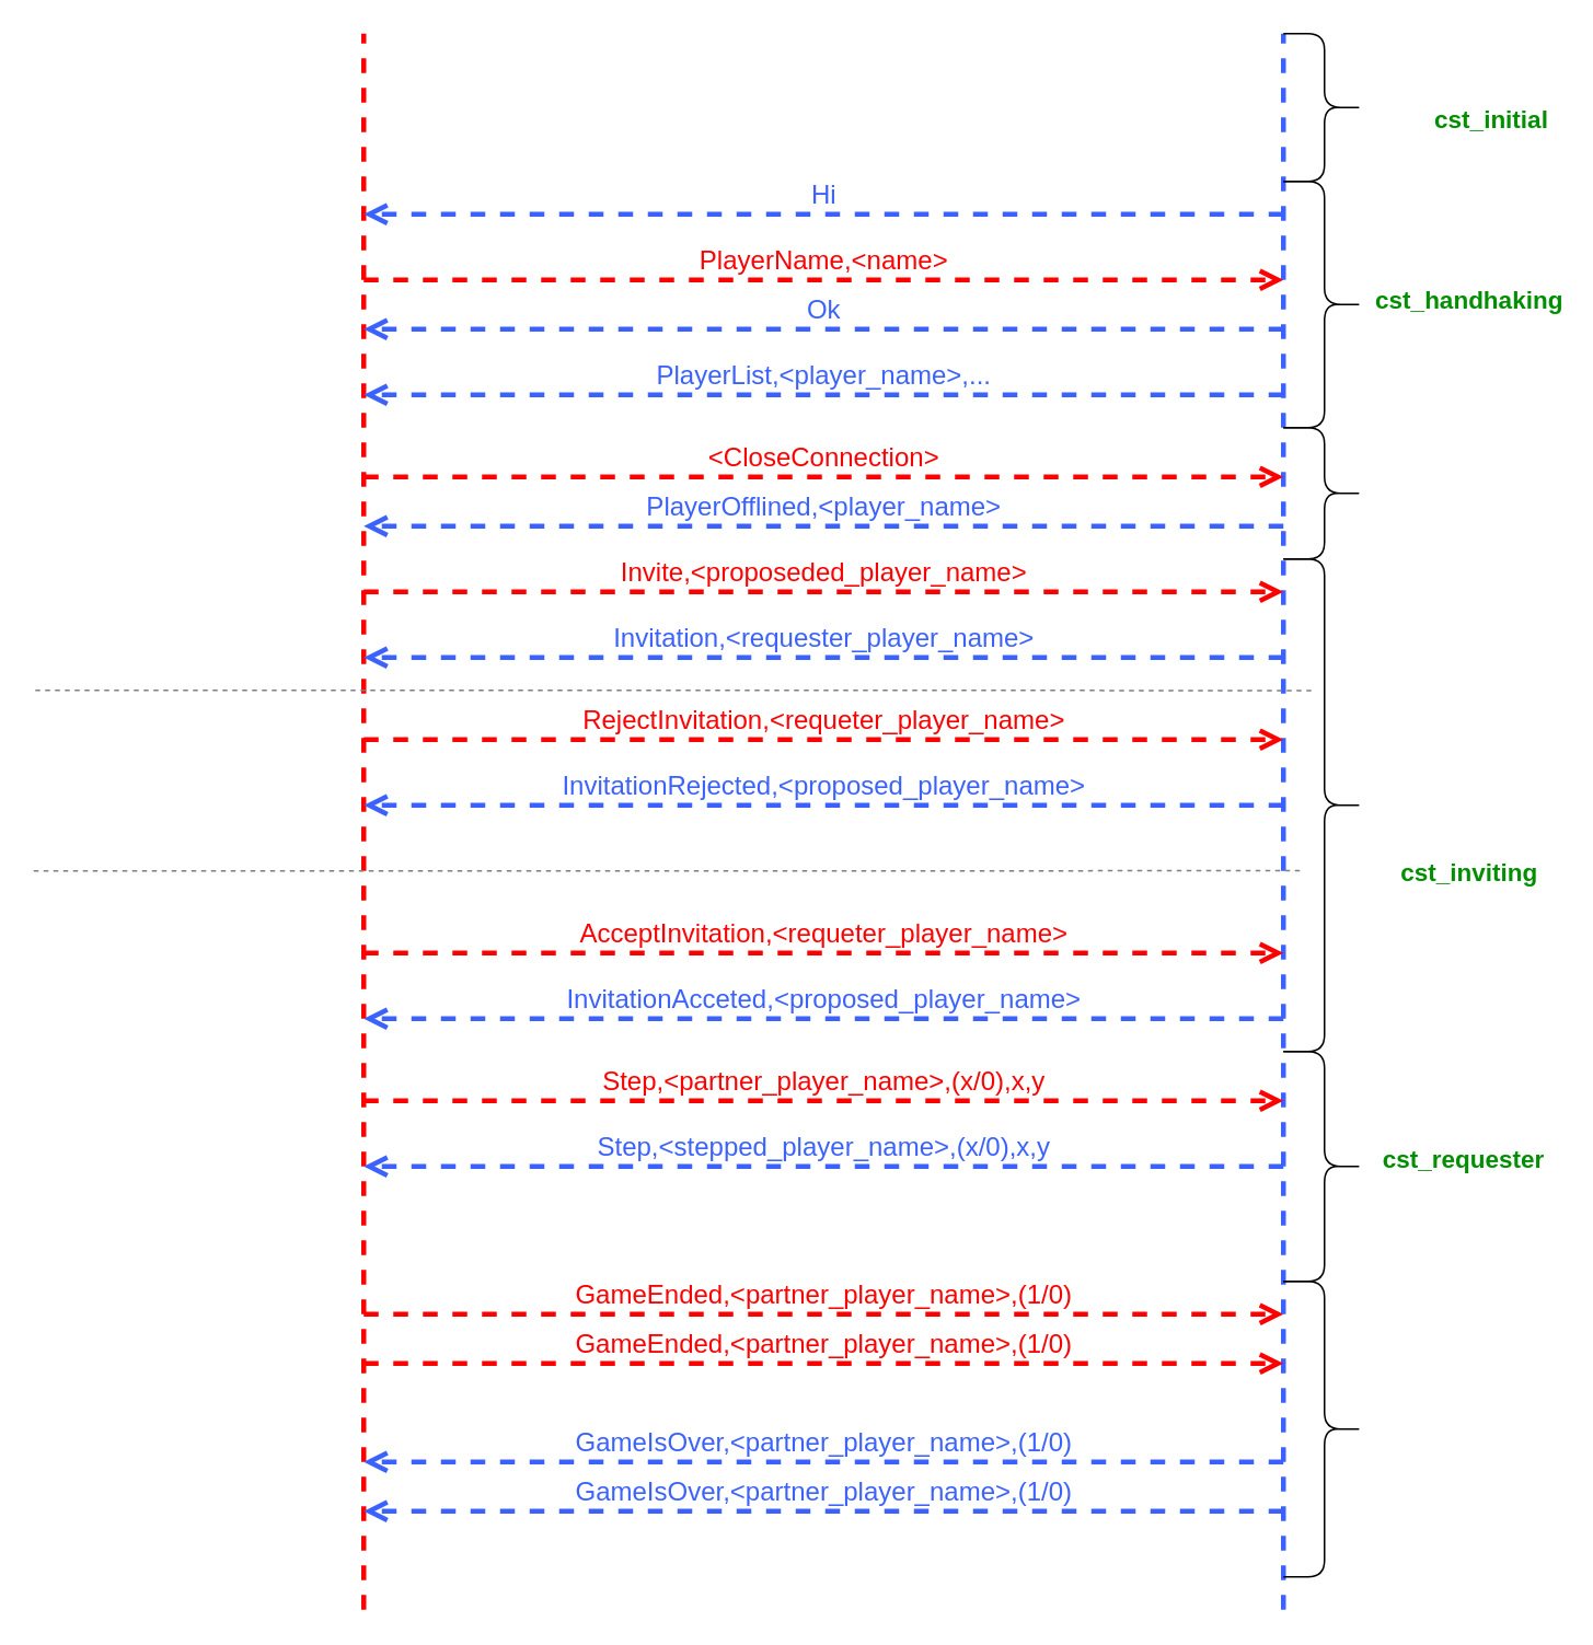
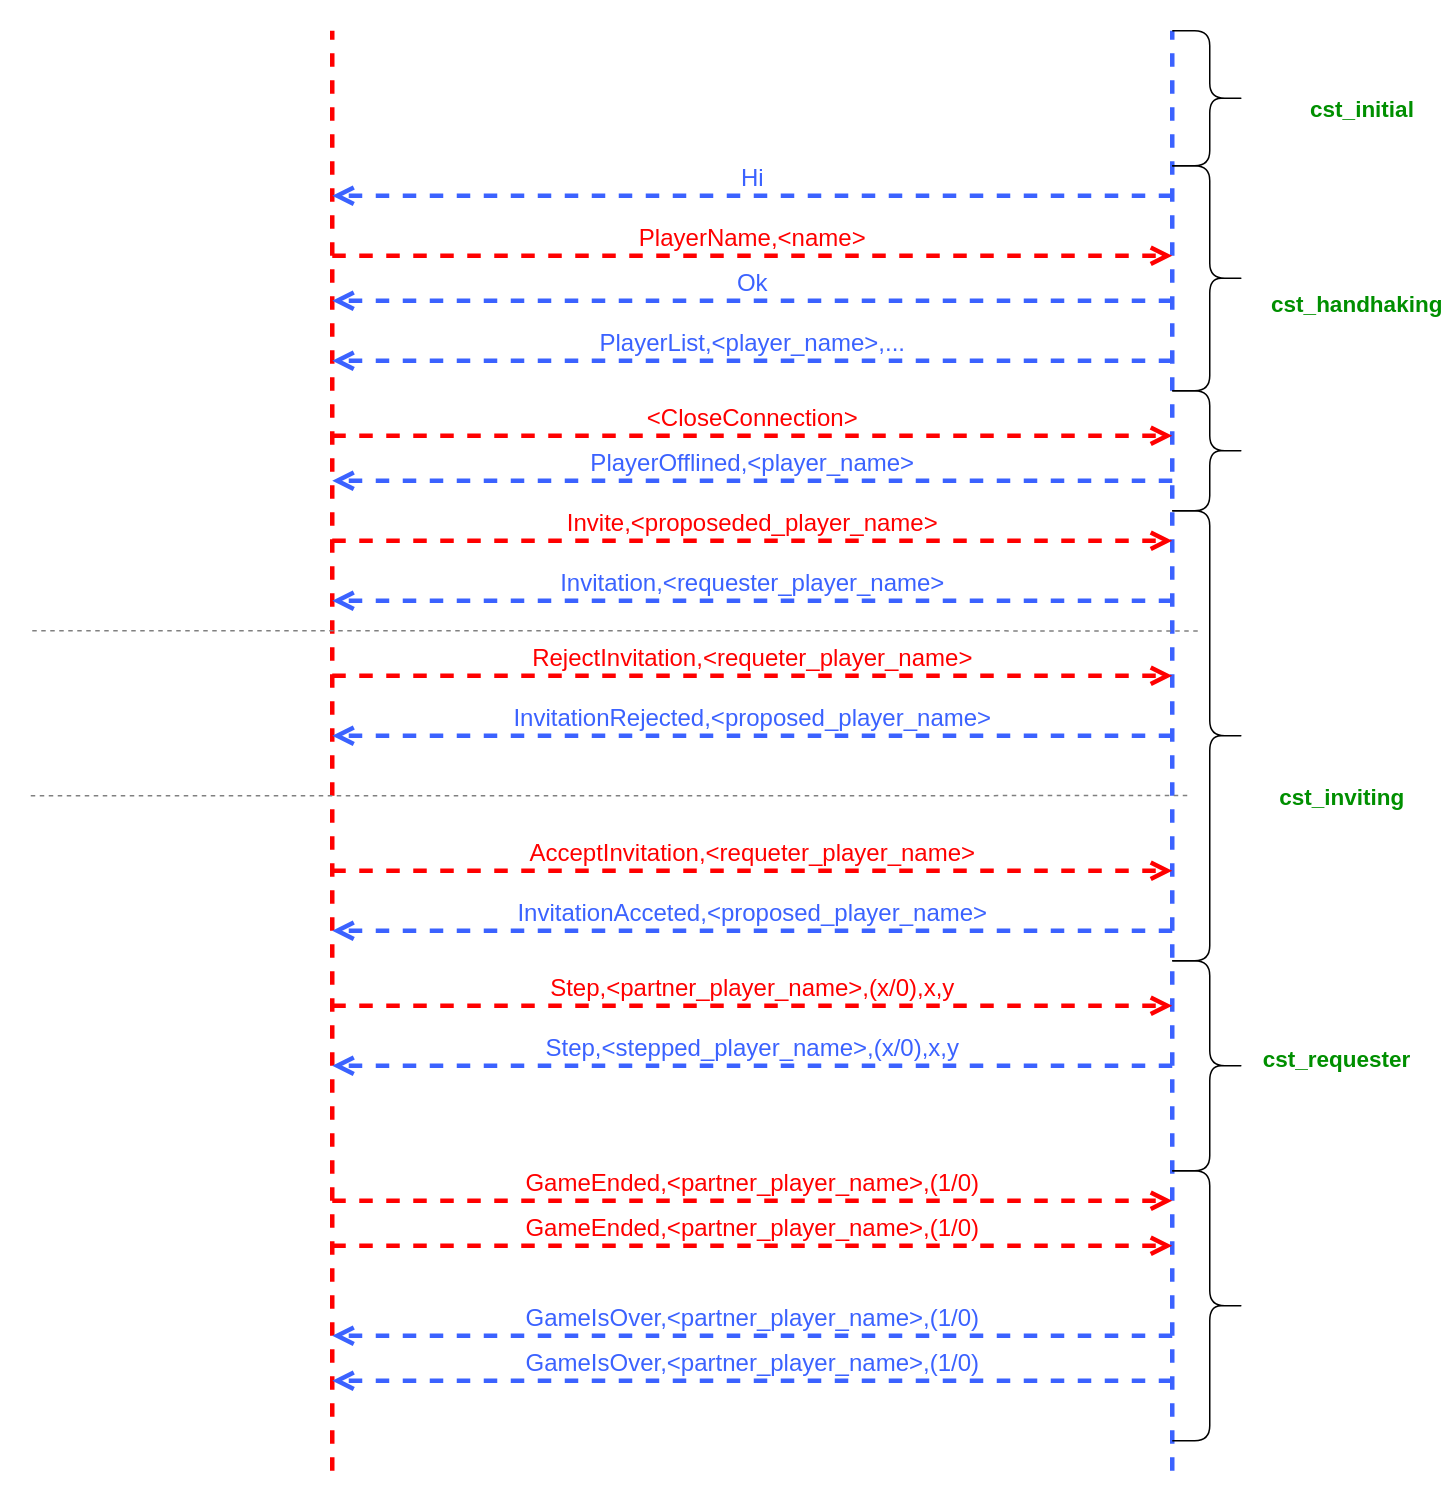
  <mxCell id="0" />
  <mxCell id="1" parent="0" />
  <mxCell id="2" value="" style="endArrow=none;dashed=1;html=1;rounded=0;strokeWidth=3;strokeColor=#FF0000;" edge="1" parent="1"><mxGeometry width="50" height="50" relative="1" as="geometry"><mxPoint x="221" y="980" as="sourcePoint" /><mxPoint x="221" y="20" as="targetPoint" /></mxGeometry></mxCell>
  <mxCell id="3" value="" style="endArrow=none;dashed=1;html=1;rounded=0;strokeWidth=3;strokeColor=#3B62FF;" edge="1" parent="1"><mxGeometry width="50" height="50" relative="1" as="geometry"><mxPoint x="781" y="980" as="sourcePoint" /><mxPoint x="781" y="20" as="targetPoint" /></mxGeometry></mxCell>
  <mxCell id="4" value="Hi" style="html=1;verticalAlign=bottom;endArrow=open;dashed=1;endSize=8;rounded=0;fontSize=16;fontColor=#3B62FF;strokeColor=#3B62FF;strokeWidth=3;" edge="1" parent="1"><mxGeometry relative="1" as="geometry"><mxPoint x="781" y="130" as="sourcePoint" /><mxPoint x="221" y="130" as="targetPoint" /></mxGeometry></mxCell>
  <mxCell id="5" value="PlayerName,&amp;lt;name&amp;gt;" style="html=1;verticalAlign=bottom;endArrow=open;dashed=1;endSize=8;rounded=0;fontSize=16;fontColor=#FF0000;strokeColor=#FF0000;strokeWidth=3;" edge="1" parent="1"><mxGeometry relative="1" as="geometry"><mxPoint x="221" y="170" as="sourcePoint" /><mxPoint x="781" y="170" as="targetPoint" /></mxGeometry></mxCell>
  <mxCell id="6" value="Ok" style="html=1;verticalAlign=bottom;endArrow=open;dashed=1;endSize=8;rounded=0;fontSize=16;fontColor=#3B62FF;strokeColor=#3B62FF;strokeWidth=3;" edge="1" parent="1"><mxGeometry relative="1" as="geometry"><mxPoint x="781" y="200" as="sourcePoint" /><mxPoint x="221" y="200" as="targetPoint" /></mxGeometry></mxCell>
  <mxCell id="7" value="Invite,&amp;lt;proposeded_player_name&amp;gt;" style="html=1;verticalAlign=bottom;endArrow=open;dashed=1;endSize=8;rounded=0;fontSize=16;fontColor=#FF0000;strokeColor=#FF0000;strokeWidth=3;" edge="1" parent="1"><mxGeometry relative="1" as="geometry"><mxPoint x="221" y="360" as="sourcePoint" /><mxPoint x="781" y="360" as="targetPoint" /></mxGeometry></mxCell>
  <mxCell id="8" value="Invitation,&amp;lt;requester_player_name&amp;gt;" style="html=1;verticalAlign=bottom;endArrow=open;dashed=1;endSize=8;rounded=0;fontSize=16;fontColor=#3B62FF;strokeColor=#3B62FF;strokeWidth=3;" edge="1" parent="1"><mxGeometry relative="1" as="geometry"><mxPoint x="781" y="400" as="sourcePoint" /><mxPoint x="221" y="400" as="targetPoint" /></mxGeometry></mxCell>
  <mxCell id="9" value="RejectInvitation,&amp;lt;requeter_player_name&amp;gt;" style="html=1;verticalAlign=bottom;endArrow=open;dashed=1;endSize=8;rounded=0;fontSize=16;fontColor=#FF0000;strokeColor=#FF0000;strokeWidth=3;" edge="1" parent="1"><mxGeometry relative="1" as="geometry"><mxPoint x="221" y="450" as="sourcePoint" /><mxPoint x="781" y="450" as="targetPoint" /></mxGeometry></mxCell>
  <mxCell id="10" value="InvitationRejected,&amp;lt;proposed_player_name&amp;gt;" style="html=1;verticalAlign=bottom;endArrow=open;dashed=1;endSize=8;rounded=0;fontSize=16;fontColor=#3B62FF;strokeColor=#3B62FF;strokeWidth=3;" edge="1" parent="1"><mxGeometry relative="1" as="geometry"><mxPoint x="781" y="490" as="sourcePoint" /><mxPoint x="221" y="490" as="targetPoint" /></mxGeometry></mxCell>
  <mxCell id="11" value="" style="endArrow=none;dashed=1;html=1;rounded=0;fontSize=16;fontColor=#FF0000;strokeColor=#808080;strokeWidth=1;entryX=0.6;entryY=0.267;entryDx=0;entryDy=0;entryPerimeter=0;" edge="1" parent="1" target="30"><mxGeometry width="50" height="50" relative="1" as="geometry"><mxPoint y="420" as="sourcePoint" x="21" /><mxPoint x="851" y="420" as="targetPoint" /></mxGeometry></mxCell>
  <mxCell id="12" value="" style="endArrow=none;dashed=1;html=1;rounded=0;fontSize=16;fontColor=#FF0000;strokeColor=#808080;strokeWidth=1;entryX=0.8;entryY=0.633;entryDx=0;entryDy=0;entryPerimeter=0;" edge="1" parent="1" target="30"><mxGeometry width="50" height="50" relative="1" as="geometry"><mxPoint x="20" y="530" as="sourcePoint" /><mxPoint x="850" y="530" as="targetPoint" /></mxGeometry></mxCell>
  <mxCell id="13" value="AcceptInvitation,&amp;lt;requeter_player_name&amp;gt;" style="html=1;verticalAlign=bottom;endArrow=open;dashed=1;endSize=8;rounded=0;fontSize=16;fontColor=#FF0000;strokeColor=#FF0000;strokeWidth=3;" edge="1" parent="1"><mxGeometry relative="1" as="geometry"><mxPoint x="221" y="580" as="sourcePoint" /><mxPoint x="781" y="580" as="targetPoint" /></mxGeometry></mxCell>
  <mxCell id="14" value="InvitationAcceted,&amp;lt;proposed_player_name&amp;gt;" style="html=1;verticalAlign=bottom;endArrow=open;dashed=1;endSize=8;rounded=0;fontSize=16;fontColor=#3B62FF;strokeColor=#3B62FF;strokeWidth=3;" edge="1" parent="1"><mxGeometry relative="1" as="geometry"><mxPoint x="781" y="620" as="sourcePoint" /><mxPoint x="221" y="620" as="targetPoint" /></mxGeometry></mxCell>
  <mxCell id="15" value="Step,&amp;lt;partner_player_name&amp;gt;,(x/0),x,y" style="html=1;verticalAlign=bottom;endArrow=open;dashed=1;endSize=8;rounded=0;fontSize=16;fontColor=#FF0000;strokeColor=#FF0000;strokeWidth=3;" edge="1" parent="1"><mxGeometry relative="1" as="geometry"><mxPoint x="221" y="670" as="sourcePoint" /><mxPoint x="781" y="670" as="targetPoint" /></mxGeometry></mxCell>
  <mxCell id="16" value="Step,&amp;lt;stepped_player_name&amp;gt;,(x/0),x,y" style="html=1;verticalAlign=bottom;endArrow=open;dashed=1;endSize=8;rounded=0;fontSize=16;fontColor=#3B62FF;strokeColor=#3B62FF;strokeWidth=3;" edge="1" parent="1"><mxGeometry relative="1" as="geometry"><mxPoint x="781" y="710" as="sourcePoint" /><mxPoint x="221" y="710" as="targetPoint" /></mxGeometry></mxCell>
  <mxCell id="17" value="GameEnded,&amp;lt;partner_player_name&amp;gt;,(1/0)" style="html=1;verticalAlign=bottom;endArrow=open;dashed=1;endSize=8;rounded=0;fontSize=16;fontColor=#FF0000;strokeColor=#FF0000;strokeWidth=3;" edge="1" parent="1"><mxGeometry relative="1" as="geometry"><mxPoint x="221" y="800" as="sourcePoint" /><mxPoint x="781" y="800" as="targetPoint" /></mxGeometry></mxCell>
  <mxCell id="18" value="GameEnded,&amp;lt;partner_player_name&amp;gt;,(1/0)" style="html=1;verticalAlign=bottom;endArrow=open;dashed=1;endSize=8;rounded=0;fontSize=16;fontColor=#FF0000;strokeColor=#FF0000;strokeWidth=3;" edge="1" parent="1"><mxGeometry relative="1" as="geometry"><mxPoint x="221" y="830" as="sourcePoint" /><mxPoint x="781" y="830" as="targetPoint" /></mxGeometry></mxCell>
  <mxCell id="19" value="GameIsOver,&amp;lt;partner_player_name&amp;gt;,(1/0)" style="html=1;verticalAlign=bottom;endArrow=open;dashed=1;endSize=8;rounded=0;fontSize=16;fontColor=#3B62FF;strokeColor=#3B62FF;strokeWidth=3;" edge="1" parent="1"><mxGeometry relative="1" as="geometry"><mxPoint x="781" y="890" as="sourcePoint" /><mxPoint x="221" y="890" as="targetPoint" /></mxGeometry></mxCell>
  <mxCell id="20" value="GameIsOver,&amp;lt;partner_player_name&amp;gt;,(1/0)" style="html=1;verticalAlign=bottom;endArrow=open;dashed=1;endSize=8;rounded=0;fontSize=16;fontColor=#3B62FF;strokeColor=#3B62FF;strokeWidth=3;" edge="1" parent="1"><mxGeometry relative="1" as="geometry"><mxPoint x="781" y="920" as="sourcePoint" /><mxPoint x="221" y="920" as="targetPoint" /></mxGeometry></mxCell>
  <mxCell id="21" value="" style="shape=curlyBracket;whiteSpace=wrap;html=1;rounded=1;flipH=1;fontSize=15;fontColor=#3B62FF;" vertex="1" parent="1"><mxGeometry x="781" y="20" width="50" height="90" as="geometry" /></mxCell>
  <mxCell id="22" value="cst_initial" style="text;align=center;fontStyle=1;verticalAlign=middle;spacingLeft=3;spacingRight=3;strokeColor=none;rotatable=0;points=[[0,0.5],[1,0.5]];portConstraint=eastwest;fontSize=15;fontColor=#008F00;" vertex="1" parent="1"><mxGeometry x="868" y="40" width="80" height="63" as="geometry" /></mxCell>
  <mxCell id="23" value="" style="shape=curlyBracket;whiteSpace=wrap;html=1;rounded=1;flipH=1;fontSize=15;fontColor=#3B62FF;" vertex="1" parent="1"><mxGeometry x="781" y="640" width="50" height="140" as="geometry" /></mxCell>
  <mxCell id="24" value="" style="shape=curlyBracket;whiteSpace=wrap;html=1;rounded=1;flipH=1;fontSize=15;fontColor=#3B62FF;" vertex="1" parent="1"><mxGeometry x="781" y="110" width="50" height="150" as="geometry" /></mxCell>
  <mxCell id="25" value="PlayerList,&amp;lt;player_name&amp;gt;,..." style="html=1;verticalAlign=bottom;endArrow=open;dashed=1;endSize=8;rounded=0;fontSize=16;fontColor=#3B62FF;strokeColor=#3B62FF;strokeWidth=3;" edge="1" parent="1"><mxGeometry relative="1" as="geometry"><mxPoint x="781" y="240" as="sourcePoint" /><mxPoint x="221" y="240" as="targetPoint" /></mxGeometry></mxCell>
- <mxCell id="26" value="cst_handhaking" style="text;align=center;fontStyle=1;verticalAlign=middle;spacingLeft=3;spacingRight=3;strokeColor=none;rotatable=0;points=[[0,0.5],[1,0.5]];portConstraint=eastwest;fontSize=15;fontColor=#008F00;" vertex="1" parent="1"><mxGeometry x="848" y="133.5" width="93" height="96.5" as="geometry" /></mxCell>
+ <mxCell id="26" value="cst_handhaking" style="text;align=center;fontStyle=1;verticalAlign=middle;spacingLeft=3;spacingRight=3;strokeColor=none;rotatable=0;points=[[0,0.5],[1,0.5]];portConstraint=eastwest;fontSize=15;fontColor=#008F00;" vertex="1" parent="1"><mxGeometry x="858" y="153.5" width="93" height="96.5" as="geometry" /></mxCell>
  <mxCell id="27" value="&amp;lt;CloseConnection&amp;gt;" style="html=1;verticalAlign=bottom;endArrow=open;dashed=1;endSize=8;rounded=0;fontSize=16;fontColor=#FF0000;strokeColor=#FF0000;strokeWidth=3;" edge="1" parent="1"><mxGeometry relative="1" as="geometry"><mxPoint x="221" y="290" as="sourcePoint" /><mxPoint x="781" y="290" as="targetPoint" /></mxGeometry></mxCell>
  <mxCell id="28" value="PlayerOfflined,&amp;lt;player_name&amp;gt;" style="html=1;verticalAlign=bottom;endArrow=open;dashed=1;endSize=8;rounded=0;fontSize=16;fontColor=#3B62FF;strokeColor=#3B62FF;strokeWidth=3;" edge="1" parent="1"><mxGeometry relative="1" as="geometry"><mxPoint x="781" y="320" as="sourcePoint" /><mxPoint x="221" y="320" as="targetPoint" /></mxGeometry></mxCell>
  <mxCell id="29" value="" style="shape=curlyBracket;whiteSpace=wrap;html=1;rounded=1;flipH=1;fontSize=15;fontColor=#3B62FF;" vertex="1" parent="1"><mxGeometry x="781" y="260" width="50" height="80" as="geometry" /></mxCell>
  <mxCell id="30" value="" style="shape=curlyBracket;whiteSpace=wrap;html=1;rounded=1;flipH=1;fontSize=15;fontColor=#3B62FF;" vertex="1" parent="1"><mxGeometry x="781" y="340" width="50" height="300" as="geometry" /></mxCell>
  <mxCell id="31" value="cst_inviting" style="text;align=center;fontStyle=1;verticalAlign=middle;spacingLeft=3;spacingRight=3;strokeColor=none;rotatable=0;points=[[0,0.5],[1,0.5]];portConstraint=eastwest;fontSize=15;fontColor=#008F00;" vertex="1" parent="1"><mxGeometry x="848" y="495" width="93" height="70" as="geometry" /></mxCell>
  <mxCell id="32" value="cst_requester" style="text;align=center;fontStyle=1;verticalAlign=middle;spacingLeft=3;spacingRight=3;strokeColor=none;rotatable=0;points=[[0,0.5],[1,0.5]];portConstraint=eastwest;fontSize=15;fontColor=#008F00;" vertex="1" parent="1"><mxGeometry x="841" y="670" width="100" height="70" as="geometry" /></mxCell>
  <mxCell id="33" value="" style="shape=curlyBracket;whiteSpace=wrap;html=1;rounded=1;flipH=1;fontSize=15;fontColor=#3B62FF;" vertex="1" parent="1"><mxGeometry x="781" y="780" width="50" height="180" as="geometry" /></mxCell>
